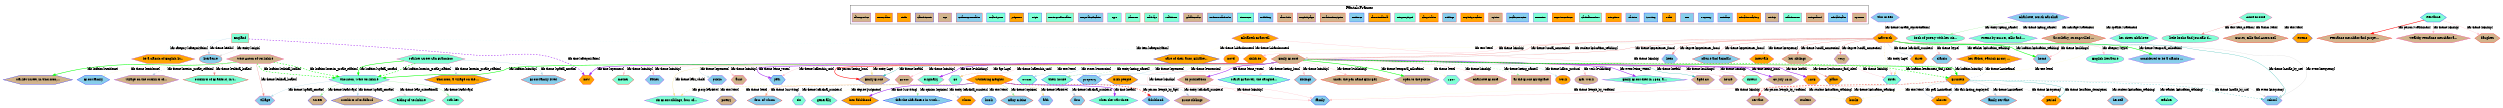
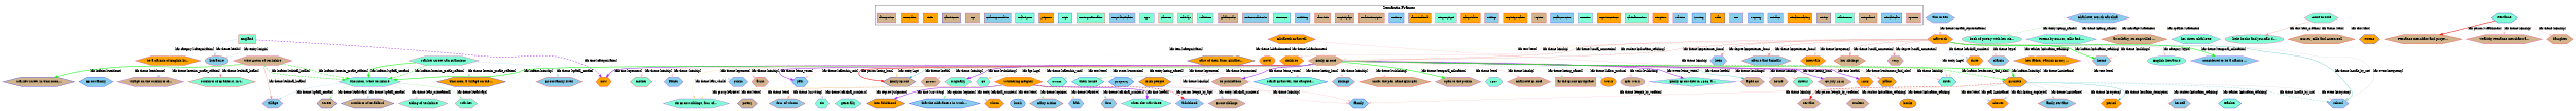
  digraph {
    bgcolor=white
    compound=true
    fontname="DejaVu Serif"
    rankdir=TB
    node [color=purple fillcolor=tan fontname="DejaVu Serif" fontsize=12 shape=hexagon style=filled]
    edge [color=lightpink fontname="DejaVu Serif" fontsize=10 penwidth=1]
    n1 [color=deeppink fontsize=8 label=Openness shape=box]
    n2 [color=blue fillcolor=skyblue fontsize=8 label=Political_locales shape=box]
    n3 [color=red fontsize=8 label=Being_named shape=box]
    n4 [color=deeppink fillcolor=aquamarine fontsize=8 label=Abandonment shape=box]
    n5 [color=blue fontsize=8 label=Kinship shape=box]
    n6 [color=red fillcolor=orange fontsize=8 label=Education_teaching shape=box]
    n7 [fillcolor=skyblue fontsize=8 label=Assistance shape=box]
    n8 [color=blue fillcolor=skyblue fontsize=8 label=Frequency shape=box]
    n9 [color=deeppink fillcolor=skyblue fontsize=8 label=Text shape=box]
    n10 [color=blue fillcolor=orange fontsize=8 label=Death shape=box]
    n11 [color=blue fillcolor=skyblue fontsize=8 label=Surviving shape=box]
    n12 [color=deeppink fillcolor=skyblue fontsize=8 label=Partitive shape=box]
    n13 [color=deeppink fillcolor=orange fontsize=8 label=Being_born shape=box]
    n14 [color=red fillcolor=aquamarine fontsize=8 label=Cardinal_numbers shape=box]
    n15 [color=red fillcolor=orange fontsize=8 label=Experiencer_focus shape=box]
    n16 [fillcolor=aquamarine fontsize=8 label=Possession shape=box]
    n17 [color=blue fillcolor=skyblue fontsize=8 label=Social_connection shape=box]
    n18 [color=red fontsize=8 label=Opinion shape=box]
    n19 [color=deeppink fillcolor=orange fontsize=8 label=People_by_vocation shape=box]
    n20 [color=red fillcolor=skyblue fontsize=8 label=Buildings shape=box]
    n21 [color=red fillcolor=orange fontsize=8 label=Categorization shape=box]
    n22 [color=deeppink fillcolor=aquamarine fontsize=8 label=Being_employed shape=box]
    n23 [color=blue fillcolor=orange fontsize=8 label=Part_orientational shape=box]
    n24 [color=blue fillcolor=skyblue fontsize=8 label=Residence shape=box]
    n25 [color=red fontsize=8 label=Duration_description shape=box]
    n26 [fontsize=8 label=People_by_age shape=box]
    n27 [color=red fontsize=8 label=Part_whole shape=box]
    n28 [fillcolor=skyblue fontsize=8 label=Publishing shape=box]
    n29 [color=blue fillcolor=aquamarine fontsize=8 label=Time_vector shape=box]
    n30 [color=red fillcolor=skyblue fontsize=8 label=Performers_and_roles shape=box]
    n31 [fontsize=8 label=Spatial_contact shape=box]
    n32 [fillcolor=aquamarine fontsize=8 label=Wealthiness shape=box]
    n33 [color=red fillcolor=aquamarine fontsize=8 label=Roadways shape=box]
    n34 [color=red fillcolor=aquamarine fontsize=8 label=Statement shape=box]
    n35 [fillcolor=aquamarine fontsize=8 label=Type shape=box]
    n36 [color=deeppink fillcolor=skyblue fontsize=8 label=Temporal_collocation shape=box]
    n37 [color=red fillcolor=aquamarine fontsize=8 label=Interior_profile_relation shape=box]
    n38 [color=blue fillcolor=aquamarine fontsize=8 label=Origin shape=box]
    n39 [color=blue fillcolor=orange fontsize=8 label=Judgment shape=box]
    n40 [color=blue fillcolor=aquamarine fontsize=8 label=Locale_by_use shape=box]
    n41 [color=red fillcolor=skyblue fontsize=8 label=Create_representation shape=box]
    n42 [fontsize=8 label=Age shape=box]
    n43 [color=blue fontsize=8 label=Calendric_unit shape=box]
    n44 [fillcolor=orange fontsize=8 label=Fields shape=box]
    n45 [fillcolor=orange fontsize=8 label=Text_creation shape=box]
    n46 [fontsize=8 label=Labor_product shape=box]
    n47 [color=red fillcolor=aquamarine label=England shape=box]
    n48 [color=red fillcolor=skyblue label=literature shape=ellipse]
    n49 [color=deeppink fillcolor=orange label=novel shape=ellipse]
    n50 [color=red fillcolor=orange label=now]
    n51 [fillcolor=orange label="be a classic of English lit..."]
    n52 [color=deeppink label="as the Bront Birthplace" shape=box]
    n53 [fillcolor=orange label=work shape=ellipse]
    n54 [color=deeppink fillcolor=aquamarine label="book of poetry with her sis..." shape=ellipse]
    n55 [label="Her work" shape=ellipse]
    n56 [color=blue fillcolor=orange label=books shape=ellipse]
    n57 [color=deeppink fillcolor=aquamarine label="little books and journals d..." shape=ellipse]
    n58 [fillcolor=aquamarine label="English literature" shape=ellipse]
    n59 [color=blue fillcolor=skyblue label=book shape=ellipse]
    n60 [fillcolor=aquamarine label="Emily Bront died in 1848, a..." shape=diamond]
    n61 [color=red label="Penzance merchant and prope..."]
    n62 [fillcolor=skyblue label="Charlotte, North Carolina"]
    n63 [fillcolor=aquamarine label="Poems by Currer, Ellis and ..."]
    n64 [color=red label="as solitary, strong-willed ..."]
    n65 [fillcolor=aquamarine label="her sister Charlotte"]
    n66 [label="aged 30"]
    n67 [color=red fillcolor=skyblue label="many critics"]
    n68 [color=red fillcolor=aquamarine label="outskirts of Bradford, in t..."]
    n69 [color=red fillcolor=skyblue label="family servant"]
    n70 [fillcolor=skyblue label=fifth]
    n71 [color=red fillcolor=skyblue label=four]
    n72 [color=blue label="outskirts of Bradford"]
    n73 [color=blue fillcolor=aquamarine label=sister]
    n74 [color=deeppink label="wealthy Penzance merchant a..."]
    n75 [color=red fillcolor=orange label=period]
    n76 [fillcolor=skyblue label="Tim Green"]
    n77 [fillcolor=orange label=Haworth]
    n78 [fillcolor=skyblue label="considered to be a classic ..."]
    n79 [fillcolor=skyblue label=school]
    n80 [fillcolor=skyblue label=keen]
    n81 [color=red fillcolor=orange label=children]
    n82 [color=red fillcolor=skyblue label="nature and animals"]
    n83 [color=deeppink fillcolor=orange label=intervals]
    n84 [color=red label="her siblings"]
    n85 [label=very]
    n86 [color=red label="Emily Brontë"]
    n87 [fillcolor=orange label=three]
    n88 [color=red fillcolor=skyblue label=classic]
    n89 [fillcolor=orange label="her father, Patrick Bront, ..."]
    n90 [color=red fillcolor=skyblue label=home]
    n91 [color=red label="Currer, Ellis and Acton Bell"]
    n92 [label=house]
    n93 [color=deeppink fillcolor=aquamarine label="Anne Brontë"]
    n94 [color=blue fillcolor=orange label=Poems]
    n95 [fillcolor=aquamarine label="when she was three"]
    n96 [color=red fillcolor=aquamarine label=sisters]
    n97 [fillcolor=skyblue label=adulthood]
    n98 [label="30 July 1818"]
    n99 [fillcolor=orange label=1848]
    n100 [color=blue fillcolor=orange label=piano]
    n101 [color=red fillcolor=aquamarine label=mother]
    n102 [fillcolor=aquamarine label="Thornton, West Yorkshire"]
    n103 [color=deeppink fillcolor=aquamarine label="Riding of Yorkshire"]
    n104 [color=deeppink fillcolor=aquamarine label=Market]
    n105 [color=deeppink fillcolor=skyblue label=village]
    n106 [color=blue label=Street]
    n107 [color=blue fillcolor=orange label="Thornton, a village on the ..."]
    n108 [fillcolor=skyblue label=father]
    n109 [fillcolor=skyblue label=public]
    n110 [color=red label=daughter]
    n111 [color=deeppink fillcolor=aquamarine label="Market Street San Francisco"]
    n112 [color=red fillcolor=skyblue label="Bront family lived"]
    n113 [color=deeppink label=aunt]
    n114 [label="Bront siblings"]
    n115 [color=blue fillcolor=skyblue label=year]
    n116 [color=blue label="Emily Bront"]
    n117 [color=deeppink label=Bront]
    n118 [color=deeppink fillcolor=aquamarine label=originally]
    n119 [color=blue label=poetry]
    n120 [fillcolor=aquamarine label=30]
    n121 [fillcolor=orange label="Elizabeth Branwell"]
    n122 [color=blue fillcolor=orange label="care of their aunt, Elizabe..."]
    n123 [color=red fillcolor=skyblue label=herself]
    n124 [color=deeppink label="West Acton of Yorkshire"]
    n125 [color=blue label="Market Street, in Thornton,..."]
    n126 [color=blue fillcolor=skyblue label="Bront family"]
    n127 [label="village on the outskirts of..."]
    n128 [color=blue fillcolor=aquamarine label=teacher]
    n129 [fillcolor=orange label=chores]
    n130 [fillcolor=aquamarine label="six Bront siblings, four of..."]
    n131 [color=blue fillcolor=aquamarine label=owner]
    n132 [color=blue fillcolor=aquamarine label="Their house"]
    n133 [color=blue fillcolor=skyblue label=property]
    n134 [color=red fillcolor=orange label="Wuthering Heights"]
    n135 [color=red fillcolor=skyblue label="four of whom"]
    n136 [fillcolor=aquamarine label=six]
    n137 [fillcolor=aquamarine label=generally]
    n138 [color=blue fillcolor=orange label="into adulthood"]
    n139 [color=blue fillcolor=skyblue label="that the characters in Wuth..."]
    n140 [fillcolor=orange label=whom]
    n141 [color=blue fillcolor=orange label=Brussels]
    n142 [label=servant]
    n143 [color=blue fillcolor=skyblue label=family]
    n144 [label=student]
    n145 [color=deeppink label="its publication"]
    n146 [color=blue fillcolor=aquamarine label="Maria Branwell, the daughte..."]
    n147 [color=red fillcolor=skyblue label=siblings]
    n148 [color=red label="under the pen name Ellis Bell"]
    n149 [label="open to the public"]
    n150 [fillcolor=aquamarine label=1847]
    n151 [color=deeppink label="Charlotte Brontë"]
    n152 [color=blue fillcolor=aquamarine label=Penzance]
    n153 [color=blue fillcolor=orange label="Irish people"]
    subgraph cluster_1 {
      subgraph sub_2 {
        color=red
        fillcolor=lightcoral
        label=People
        style=filled
      }
    }
    subgraph cluster_3 {
      subgraph sub_4 {
        color=green
        fillcolor=lightgreen
        label=Locations
        style=filled
      }
    }
    subgraph cluster_5 {
      subgraph sub_6 {
        color=orange
        fillcolor=lightyellow
        label=Events
        style=filled
      }
    }
    subgraph cluster_7 {
      subgraph sub_8 {
        color=blue
        fillcolor=lightblue
        label=Concepts
        style=filled
      }
    }
    subgraph cluster_9 {
      subgraph sub_10 {
        color=gray
        fillcolor=lightgray
        label=Other
        style=filled
      }
    }
    subgraph cluster_11 {
      color=black
      fillcolor=white
-     label="Patrick Frames"
+     label="Semantic Frames"
      rank=sink
      style=filled
      n1
      n2
      n3
      n4
      n5
      n6
      n7
      n8
      n9
      n10
      n11
      n12
      n13
      n14
      n15
      n16
      n17
      n18
      n19
      n20
      n21
      n22
      n23
      n24
      n25
      n26
      n27
      n28
      n29
      n30
      n31
      n32
      n33
      n34
      n35
      n36
      n37
      n38
      n39
      n40
      n41
      n42
      n43
      n44
      n45
      n46
    }
    n47 -> n48 [color=lightgray label="has entity [Origin]"]
    n47 -> n48 [color=lightsteelblue label="has theme [Fields]" style=solid]
    n47 -> n49 [color=lightcyan label="has item [Categorization]" style=dashed]
    n47 -> n50 [color=purple label="has time [Categorization]" penwidth=2 style=dashed]
    n47 -> n51 [color=lightcyan label="has category [Categorization]" style=bold]
    n62 -> n54 [color=lightgreen label="has entity [Being_named]" style=bold]
    n62 -> n63 [color=lightgreen label="has theme [Being_named]" style=dashed]
    n62 -> n64 [color=lightyellow label="has message [Statement]"]
    n62 -> n65 [color=lightyellow label="has speaker [Statement]"]
    n76 -> n77 [color=lightsalmon label="has theme [Create_representation]" style=dashed]
    n77 -> n49 [color=lightgoldenrodyellow label="has text [Text]" style=solid]
    n77 -> n56 [color=lightgoldenrodyellow label="has text [Text]" style=solid]
    n77 -> n58 [label="has category [Type]"]
    n77 -> n73 [color=lightgoldenrod label="has entity [Age]" style=dashed]
    n77 -> n78 [color=green label="has theme [Temporal_collocation]" penwidth=2 style=solid]
    n77 -> n79 [color=lightseagreen label="has theme [Locale_by_use]" style=bold]
    n77 -> n79 [color=lightgray label="has event [Frequency]"]
    n77 -> n80 [color=lightcoral label="has degree [Experiencer_focus]" style=solid]
    n77 -> n81 [label="has theme [Kinship]"]
    n77 -> n82 [color=lightcoral label="has theme [Experiencer_focus]" style=solid]
    n77 -> n83 [color=lightgray label="has theme [Frequency]"]
    n77 -> n84 [color=lightcoral label="has theme [Social_connection]" style=solid]
    n77 -> n85 [color=lightcoral label="has degree [Social_connection]" style=bold]
    n77 -> n86 [color=lightcoral label="has theme [Experiencer_focus]" style=bold]
    n77 -> n86 [color=lightcoral label="has theme [Social_connection]" style=bold]
    n77 -> n86 [color=lightcyan label="has student [Education_teaching]" style=solid]
    n77 -> n87 [color=lightsteelblue label="has theme [Cardinal_numbers]" style=solid]
    n77 -> n88 [label="has theme [Type]"]
    n77 -> n89 [color=lightcyan label="has teacher [Education_teaching]" style=dashed]
    n77 -> n90 [color=green label="has location [Education_teaching]" penwidth=2 style=bold]
    n77 -> n90 [label="has theme [Buildings]"]
    n86 -> n50 [color=purple label="has time [Openness]" penwidth=2 style=bold]
    n86 -> n52 [color=lightgreen label="has theme [Being_named]" style=dashed]
    n86 -> n53 [color=lightblue label="has theme [Labor_product]"]
    n86 -> n55 [label="has work [Publishing]"]
    n86 -> n60 [color=purple label="has event [Time_vector]" penwidth=2 style=bold]
    n86 -> n66 [color=lightseagreen label="has theme [Death]" style=solid]
    n86 -> n73 [label="has theme [Kinship]"]
    n86 -> n92 [label="has theme [Buildings]"]
    n86 -> n96 [label="has theme [Kinship]"]
    n86 -> n98 [color=purple label="has time [Being_born]" penwidth=2 style=solid]
    n86 -> n99 [color=purple label="has time [Death]" penwidth=2 style=bold]
    n86 -> n100 [color=lightcoral label="has theme [Performers_and_roles]" style=solid]
    n86 -> n101 [label="has theme [Kinship]"]
    n86 -> n102 [color=green label="has location [Kinship]" penwidth=2 style=bold]
    n86 -> n108 [label="has theme [Kinship]"]
    n86 -> n109 [color=lightblue label="has theme [Openness]"]
    n86 -> n113 [label="has theme [Kinship]"]
    n86 -> n115 [color=purple label="has theme [Time_vector]" penwidth=2 style=bold]
    n86 -> n115 [label="has theme [Calendric_unit]"]
    n86 -> n116 [color=lightseagreen label="has theme [Death]" style=bold]
    n86 -> n116 [color=red label="has person [Being_born]" penwidth=2 style=bold]
    n86 -> n116 [color=lightgoldenrod label="has entity [Age]" style=solid]
    n86 -> n117 [label="has theme [Kinship]"]
    n86 -> n118 [color=purple label="has time [Publishing]" penwidth=2 style=bold]
    n86 -> n120 [label="has theme [Calendric_unit]"]
    n86 -> n120 [color=lightgoldenrod label="has age [Age]" style=dashed]
    n86 -> n130 [color=lightgoldenrod label="has theme [Part_whole]" style=bold]
    n86 -> n131 [color=lightblue label="has owner [Possession]"]
    n86 -> n132 [color=lightblue label="has theme [Openness]"]
    n86 -> n132 [color=lightgreen label="has entity [Being_named]" style=dashed]
    n86 -> n133 [color=lightblue label="has theme [Possession]"]
    n86 -> n134 [color=lightgoldenrodyellow label="has text [Text]" style=bold]
    n86 -> n141 [color=green label="has location [Performers_and_roles]" penwidth=2 style=dashed]
    n86 -> n141 [color=green label="has location [Kinship]" penwidth=2 style=bold]
    n86 -> n143 [label="has theme [Kinship]"]
    n86 -> n145 [color=purple label="has theme [Time_vector]" penwidth=2 style=solid]
    n86 -> n146 [label="has theme [Being_born]"]
    n86 -> n147 [label="has theme [Kinship]"]
    n86 -> n148 [label="has theme [Publishing]"]
    n86 -> n149 [color=green label="has theme [Temporal_collocation]" penwidth=2 style=bold]
    n86 -> n150 [color=lightgoldenrodyellow label="has theme [Text]" style=bold]
    n86 -> n151 [label="has theme [Kinship]"]
    n93 -> n57 [color=lightcoral label="has text [Text_creation]" style=bold]
    n93 -> n91 [color=lightgoldenrodyellow label="has author [Text]" style=dashed]
    n93 -> n94 [color=lightgoldenrodyellow label="has text [Text]" style=dashed]
    n102 -> n72 [color=lightblue label="has theme [Spatial_contact]"]
    n102 -> n103 [color=lightgray label="has theme [Part_orientational]"]
    n102 -> n104 [color=lightgreen label="has theme [Roadways]" style=solid]
    n102 -> n105 [color=lightblue label="has theme [Spatial_contact]"]
    n102 -> n106 [color=lightgreen label="has theme [Roadways]" style=bold]
    n111 -> n102 [color=green label="has location [Interior_profile_relation]" penwidth=2 style=dashed]
    n111 -> n102 [color=green label="has location [Spatial_contact]" penwidth=2 style=bold]
    n111 -> n107 [color=lightsteelblue label="has theme [Interior_profile_relation]" style=bold]
    n111 -> n112 [color=lightblue label="has theme [Spatial_contact]"]
    n121 -> n73 [label="has theme [Kinship]"]
    n121 -> n81 [color=lightyellow label="has theme [Abandonment]"]
    n121 -> n122 [color=lightyellow label="has theme [Abandonment]"]
    n124 -> n68 [color=lightcoral label="has theme [Political_locales]" style=dashed]
    n124 -> n102 [color=green label="has location [Political_locales]" penwidth=2 style=dashed]
    n124 -> n102 [color=green label="has location [Interior_profile_relation]" penwidth=2 style=dashed]
    n124 -> n105 [color=lightcoral label="has theme [Political_locales]" style=solid]
    n124 -> n125 [color=green label="has location [Residence]" penwidth=2 style=solid]
    n124 -> n126 [color=lightgoldenrodyellow label="has theme [Residence]" style=solid]
    n124 -> n127 [color=lightsteelblue label="has theme [Interior_profile_relation]" style=dashed]
    n134 -> n59 [color=lightgoldenrodyellow label="has text [Text]" style=dashed]
    n134 -> n67 [color=lightgreen label="has theme [Opinion]" style=bold]
    n134 -> n70 [color=lightgoldenrod label="has theme [Partitive]" style=solid]
    n134 -> n71 [color=lightsteelblue label="has theme [Cardinal_numbers]" style=bold]
    n134 -> n95 [color=purple label="has time [Death]" penwidth=2 style=bold]
    n134 -> n97 [color=red label="has person [People_by_age]" penwidth=2 style=dashed]
    n134 -> n114 [color=lightsteelblue label="has entity [Cardinal_numbers]" style=bold]
    n134 -> n119 [color=lightgoldenrodyellow label="has theme [Text]" style=dashed]
    n134 -> n119 [color=lightgoldenrodyellow label="has text [Text]" style=bold]
    n134 -> n130 [color=lightgoldenrod label="has group [Partitive]" style=dashed]
    n134 -> n135 [color=lightsalmon label="has theme [Surviving]" style=bold]
    n134 -> n136 [color=lightsteelblue label="has theme [Cardinal_numbers]" style=dashed]
    n134 -> n137 [color=lightgoldenrodyellow label="has degree [Judgment]" style=bold]
    n134 -> n138 [color=purple label="has time [Surviving]" penwidth=2 style=solid]
    n134 -> n139 [color=lightgreen label="has opinion [Opinion]" style=dashed]
    n134 -> n140 [color=lightsteelblue label="has entity [Cardinal_numbers]" style=dashed]
    n141 -> n56 [color=lightcyan label="has theme [Education_teaching]" style=dashed]
    n141 -> n56 [color=lightgoldenrodyellow label="has text [Text]" style=solid]
    n141 -> n69 [color=lightsteelblue label="has theme [Assistance]" style=solid]
    n141 -> n75 [color=lightseagreen label="has theme [Duration_description]" style=solid]
    n141 -> n75 [color=lightgray label="has theme [Frequency]"]
    n141 -> n79 [color=lightgray label="has event [Frequency]"]
    n141 -> n79 [color=lightseagreen label="has theme [Locale_by_use]" style=dashed]
    n141 -> n86 [color=lightsteelblue label="has theme [Assistance]" style=dashed]
    n141 -> n123 [color=lightcyan label="has student [Education_teaching]" style=solid]
    n141 -> n128 [color=lightcyan label="has teacher [Education_teaching]" style=solid]
    n141 -> n129 [color=lightsteelblue label="has goal [Assistance]" style=solid]
    n141 -> n129 [color=lightsteelblue label="has task [Being_employed]" style=bold]
    n141 -> n142 [color=red label="has person [People_by_vocation]" penwidth=2 style=dashed]
    n141 -> n143 [color=lightyellow label="has theme [People_by_vocation]"]
    n141 -> n143 [label="has theme [Kinship]"]
    n141 -> n144 [color=lightcyan label="has student [Education_teaching]" style=solid]
    n152 -> n61 [color=red label="has person [Wealthiness]" penwidth=2 style=solid]
    n152 -> n74 [label="has theme [Kinship]"]
    n152 -> n110 [label="has theme [Kinship]"]
    n153 -> n143 [label="has theme [Kinship]"]
  }
